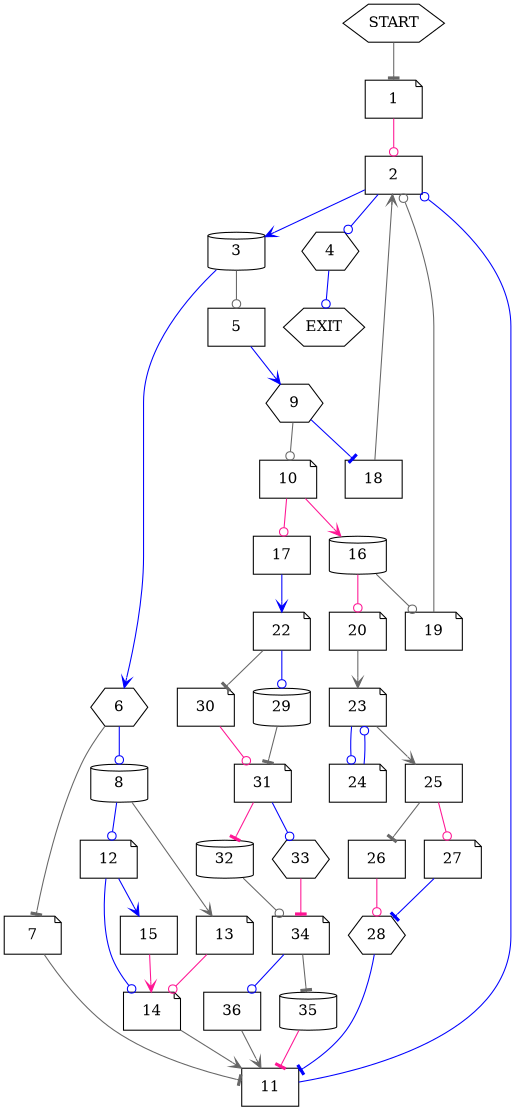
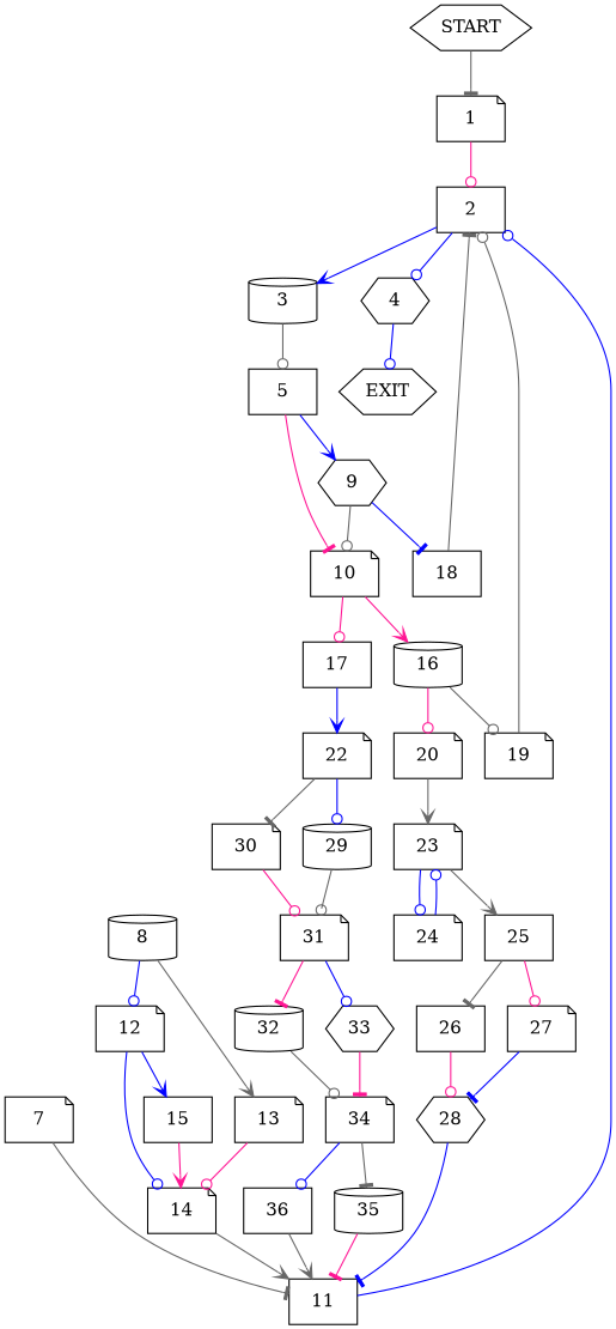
  digraph {
    node [shape=note]
    edge [arrowhead=odot color=blue]
    n1 [label=START shape=hexagon]
    1
    2 [shape=box]
    n4 [label=EXIT shape=hexagon]
    3 [shape=cylinder]
    4 [shape=hexagon]
    5 [shape=box]
-   6 [shape=hexagon]
    9 [shape=hexagon]
    10
    7
    8 [shape=cylinder]
    18 [shape=box]
    16 [shape=cylinder]
    17 [shape=box]
    11 [shape=box]
    12
    13
    14
    15 [shape=box]
    19
    20
    22
    23
    29 [shape=cylinder]
    30
    24
    25 [shape=box]
    31
    26 [shape=box]
    27
    28 [shape=hexagon]
    32 [shape=cylinder]
    33 [shape=hexagon]
    34
    35 [shape=cylinder]
    36 [shape=box]
    n1 -> 1 [arrowhead=tee color=gray40]
    1 -> 2 [color=deeppink]
    2 -> 3 [arrowhead=vee]
    2 -> 4
    3 -> 5 [color=gray40]
-   3 -> 6 [arrowhead=vee]
    4 -> n4
    5 -> 9 [arrowhead=vee]
-   6 -> 7 [arrowhead=tee color=gray40]
-   6 -> 8
+   5 -> 10 [arrowhead=tee color=deeppink]
    9 -> 10 [color=gray40]
    9 -> 18 [arrowhead=tee]
    10 -> 16 [arrowhead=vee color=deeppink]
    10 -> 17 [color=deeppink]
    7 -> 11 [arrowhead=tee color=gray40]
    8 -> 12
    8 -> 13 [arrowhead=vee color=gray40]
-   18 -> 2 [arrowhead=vee color=gray40]
+   18 -> 2 [arrowhead=tee color=gray40]
    16 -> 19 [color=gray40]
    16 -> 20 [color=deeppink]
    17 -> 22 [arrowhead=vee]
    11 -> 2
    12 -> 14
    12 -> 15 [arrowhead=vee]
    13 -> 14 [color=deeppink]
    14 -> 11 [arrowhead=vee color=gray40]
    15 -> 14 [arrowhead=vee color=deeppink]
    19 -> 2 [color=gray40]
    20 -> 23 [arrowhead=vee color=gray40]
    22 -> 29
    22 -> 30 [arrowhead=tee color=gray40]
    23 -> 24
    23 -> 25 [arrowhead=vee color=gray40]
-   29 -> 31 [arrowhead=tee color=gray40]
+   29 -> 31 [color=gray40]
    30 -> 31 [color=deeppink]
    24 -> 23
    25 -> 26 [arrowhead=tee color=gray40]
    25 -> 27 [color=deeppink]
    31 -> 32 [arrowhead=tee color=deeppink]
    31 -> 33
    26 -> 28 [color=deeppink]
    27 -> 28 [arrowhead=tee]
    28 -> 11 [arrowhead=tee]
    32 -> 34 [color=gray40]
    33 -> 34 [arrowhead=tee color=deeppink]
    34 -> 35 [arrowhead=tee color=gray40]
    34 -> 36
    35 -> 11 [arrowhead=tee color=deeppink]
    36 -> 11 [arrowhead=vee color=gray40]
  }
